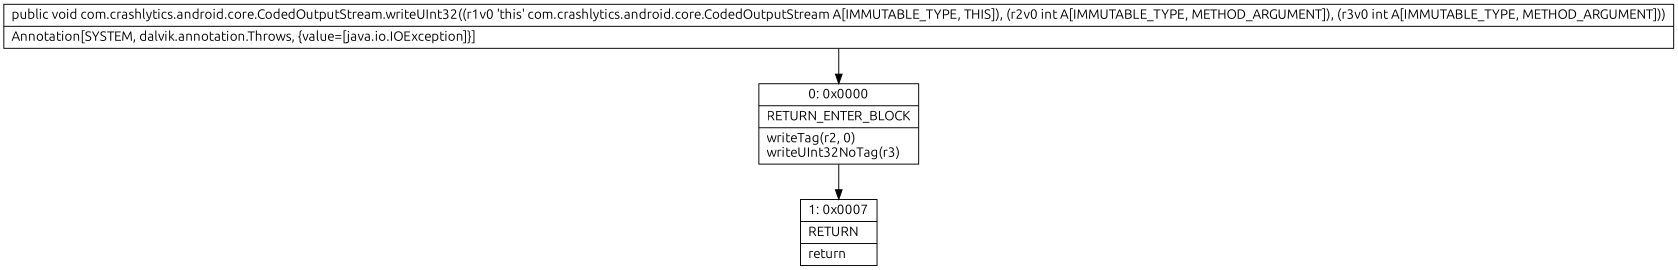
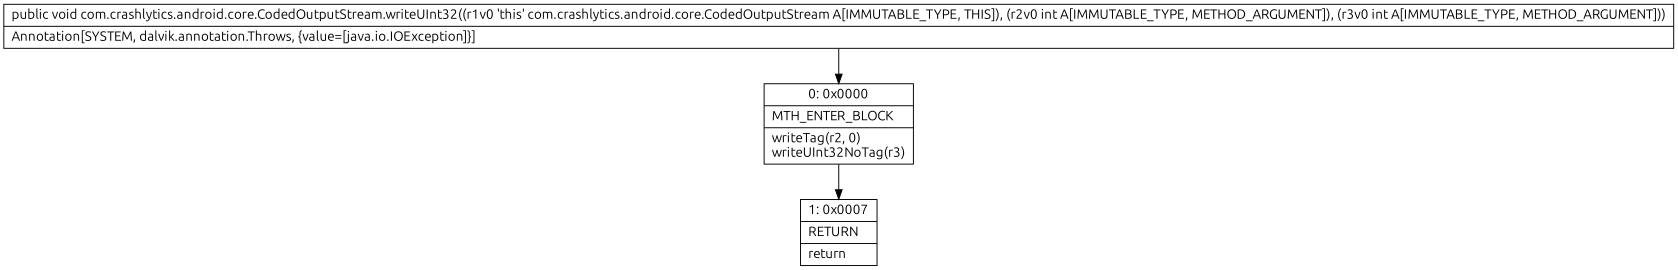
  digraph {
    fontname=Ubuntu
    node [shape=record fontname=Ubuntu]
    edge [fontname=Ubuntu]
-   n1 [label="{0\:\ 0x0000|RETURN_ENTER_BLOCK\l|writeTag(r2, 0)\lwriteUInt32NoTag(r3)\l}"]
+   n1 [label="{0\:\ 0x0000|MTH_ENTER_BLOCK\l|writeTag(r2, 0)\lwriteUInt32NoTag(r3)\l}"]
    n2 [label="{1\:\ 0x0007|RETURN\l|return\l}"]
    n3 [label="{public void com.crashlytics.android.core.CodedOutputStream.writeUInt32((r1v0 'this' com.crashlytics.android.core.CodedOutputStream A[IMMUTABLE_TYPE, THIS]), (r2v0 int A[IMMUTABLE_TYPE, METHOD_ARGUMENT]), (r3v0 int A[IMMUTABLE_TYPE, METHOD_ARGUMENT]))  | Annotation[SYSTEM, dalvik.annotation.Throws, \{value=[java.io.IOException]\}]\l}"]
    n1 -> n2
    n3 -> n1
  }
